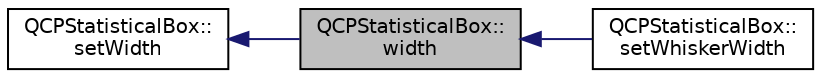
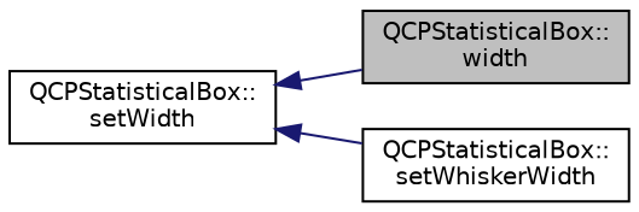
  digraph {
    rankdir=LR
    node [color=black fillcolor=white fontname=Helvetica fontsize=10 shape=record style=filled]
    edge [color=midnightblue dir=back fontname=Helvetica fontsize=10 labelfontname=Helvetica labelfontsize=10 style=solid]
    n1 [fillcolor=grey75 fontcolor=black height=0.2 label="QCPStatisticalBox::\lwidth" width=0.4]
    n2 [height=0.2 label="QCPStatisticalBox::\lsetWhiskerWidth" width=0.4]
    n3 [height=0.2 label="QCPStatisticalBox::\lsetWidth" width=0.4]
-   n1 -> n2
+   n3 -> n2
    n3 -> n1
  }
